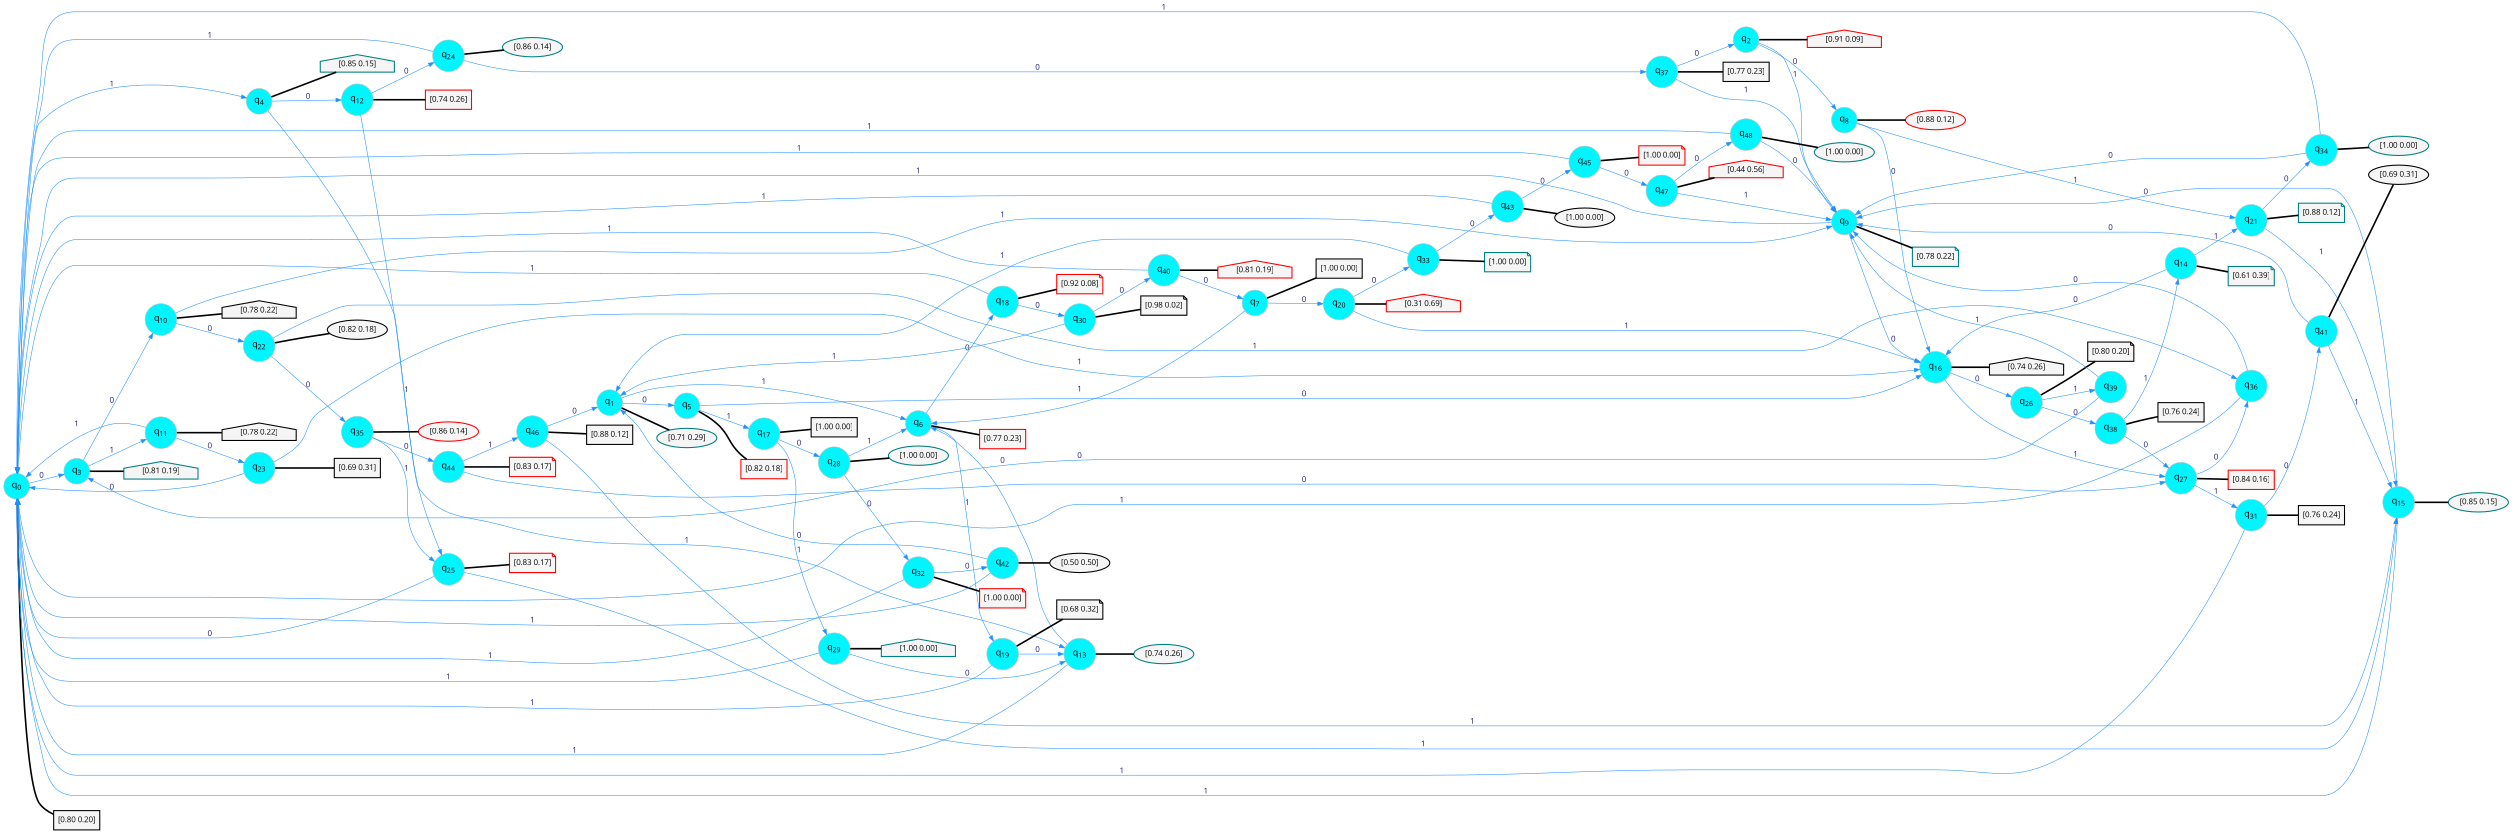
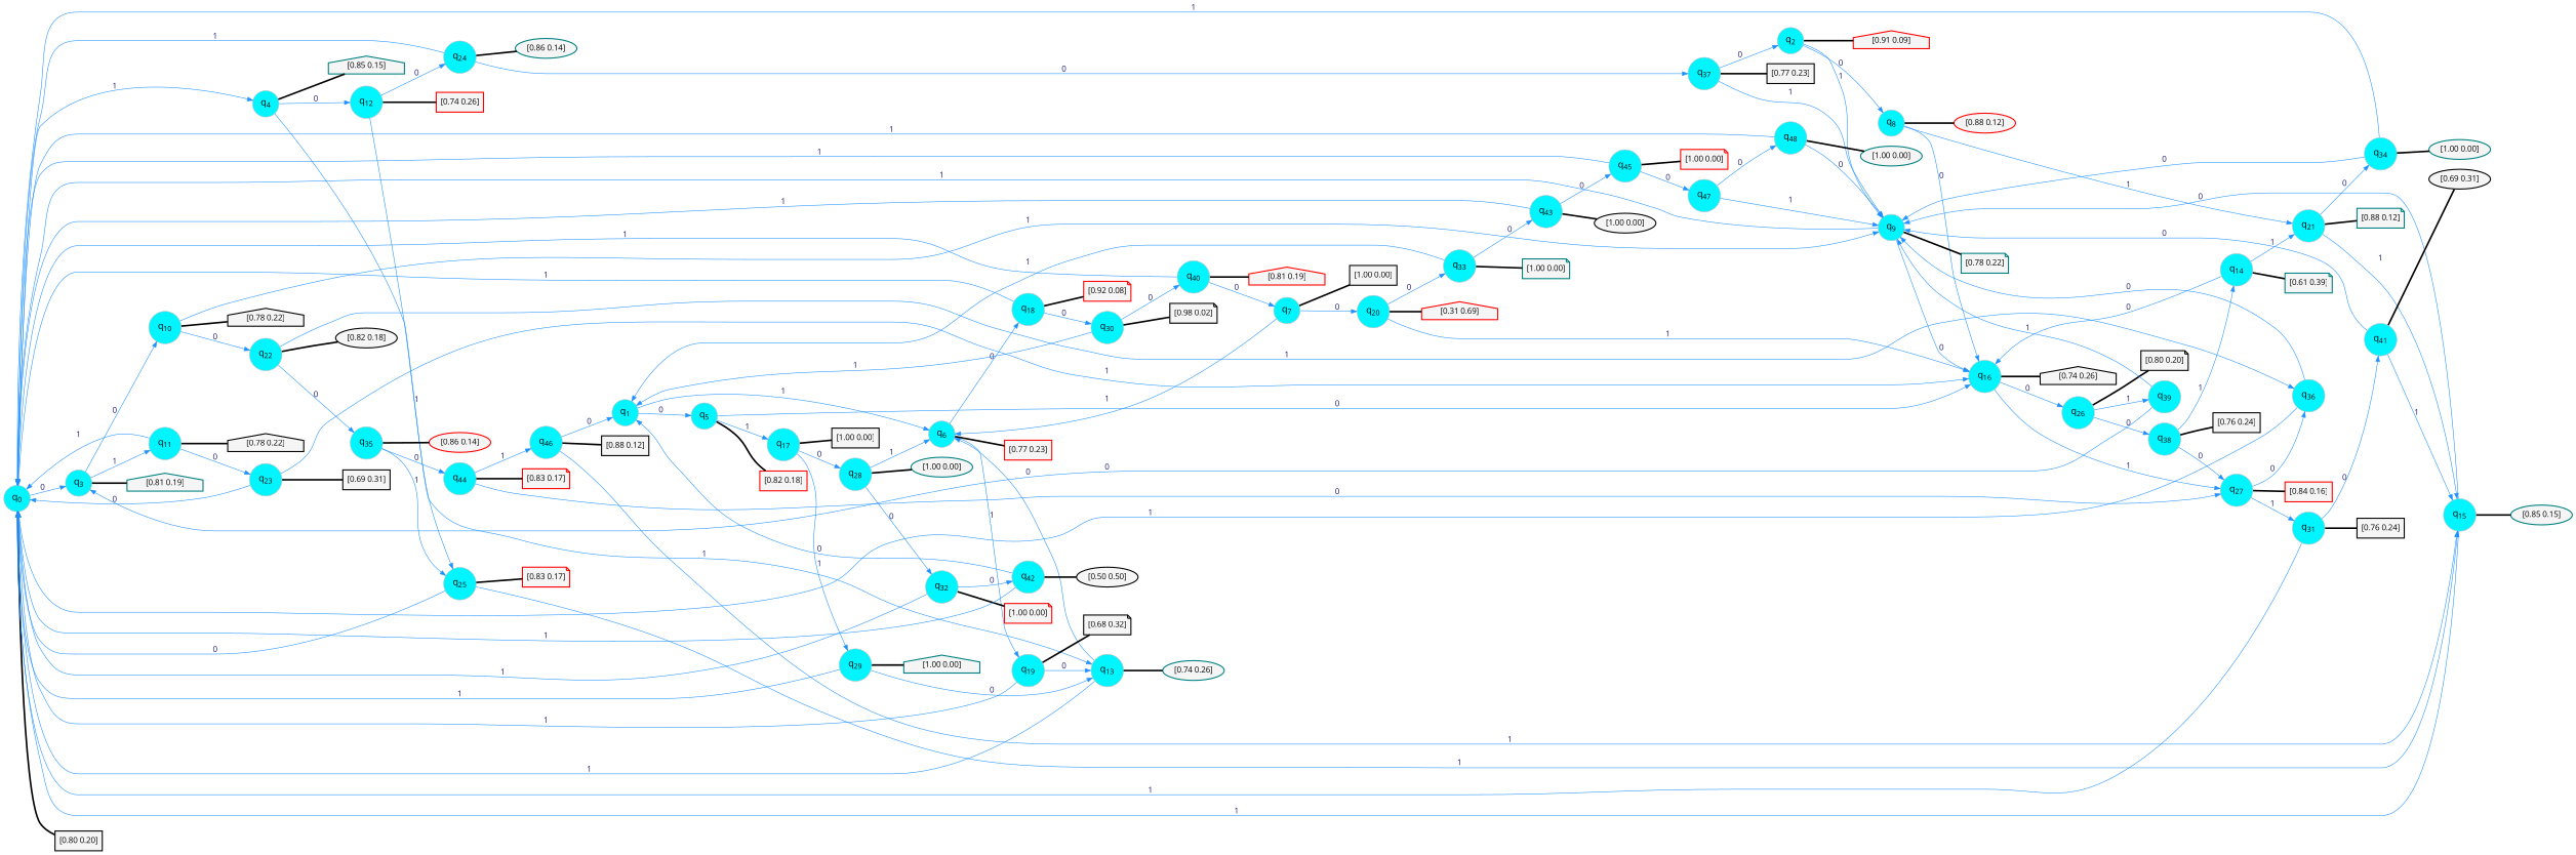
  digraph {
    fontname="Open Sans"
    rankdir=LR
    node [color=gray fillcolor=turquoise1 fontcolor=black fontname="Open Sans" fontsize=16 fontweight=bold shape=circle style=filled]
    edge [arrowsize=1 color=dodgerblue1 fontcolor=midnightblue fontname="Open Sans" fontweight=bold penwidth=1 style=solid weight=20]
    n1 [label=<q<SUB>0</SUB>>]
    n2 [label=<q<SUB>3</SUB>>]
    n3 [label=<q<SUB>4</SUB>>]
    n4 [color=black fillcolor=whitesmoke fontsize=14 label="[0.80 0.20]" penwidth=2 shape=box]
    n5 [label=<q<SUB>10</SUB>>]
    n6 [label=<q<SUB>11</SUB>>]
    n7 [color=teal fillcolor=whitesmoke fontsize=14 label="[0.81 0.19]" penwidth=2 shape=house]
    n8 [label=<q<SUB>12</SUB>>]
    n9 [label=<q<SUB>13</SUB>>]
    n10 [color=teal fillcolor=whitesmoke fontsize=14 label="[0.85 0.15]" penwidth=2 shape=house]
    n11 [label=<q<SUB>1</SUB>>]
    n12 [label=<q<SUB>5</SUB>>]
    n13 [label=<q<SUB>6</SUB>>]
-   n14 [color=teal fillcolor=whitesmoke fontsize=14 label="[0.71 0.29]" penwidth=2 shape=ellipse]
    n15 [label=<q<SUB>16</SUB>>]
    n16 [label=<q<SUB>17</SUB>>]
    n17 [color=red fillcolor=whitesmoke fontsize=14 label="[0.82 0.18]" penwidth=2 shape=box]
    n18 [label=<q<SUB>18</SUB>>]
    n19 [label=<q<SUB>19</SUB>>]
    n20 [color=red fillcolor=whitesmoke fontsize=14 label="[0.77 0.23]" penwidth=2 shape=box]
    n21 [label=<q<SUB>2</SUB>>]
    n22 [label=<q<SUB>8</SUB>>]
    n23 [label=<q<SUB>9</SUB>>]
    n24 [color=red fillcolor=whitesmoke fontsize=14 label="[0.91 0.09]" penwidth=2 shape=house]
    n25 [label=<q<SUB>21</SUB>>]
    n26 [color=red fillcolor=whitesmoke fontsize=14 label="[0.88 0.12]" penwidth=2 shape=ellipse]
    n27 [color=teal fillcolor=whitesmoke fontsize=14 label="[0.78 0.22]" penwidth=2 shape=note]
    n28 [label=<q<SUB>22</SUB>>]
    n29 [color=black fillcolor=whitesmoke fontsize=14 label="[0.78 0.22]" penwidth=2 shape=house]
    n30 [label=<q<SUB>23</SUB>>]
    n31 [color=black fillcolor=whitesmoke fontsize=14 label="[0.78 0.22]" penwidth=2 shape=house]
    n32 [label=<q<SUB>24</SUB>>]
    n33 [label=<q<SUB>25</SUB>>]
    n34 [color=red fillcolor=whitesmoke fontsize=14 label="[0.74 0.26]" penwidth=2 shape=box]
    n35 [color=teal fillcolor=whitesmoke fontsize=14 label="[0.74 0.26]" penwidth=2 shape=ellipse]
    n36 [label=<q<SUB>26</SUB>>]
    n37 [label=<q<SUB>27</SUB>>]
    n38 [color=black fillcolor=whitesmoke fontsize=14 label="[0.74 0.26]" penwidth=2 shape=house]
    n39 [label=<q<SUB>28</SUB>>]
    n40 [label=<q<SUB>29</SUB>>]
    n41 [color=black fillcolor=whitesmoke fontsize=14 label="[1.00 0.00]" penwidth=2 shape=box]
    n42 [label=<q<SUB>30</SUB>>]
    n43 [color=red fillcolor=whitesmoke fontsize=14 label="[0.92 0.08]" penwidth=2 shape=note]
    n44 [color=black fillcolor=whitesmoke fontsize=14 label="[0.68 0.32]" penwidth=2 shape=note]
    n45 [label=<q<SUB>7</SUB>>]
    n46 [label=<q<SUB>20</SUB>>]
    n47 [color=black fillcolor=whitesmoke fontsize=14 label="[1.00 0.00]" penwidth=2 shape=box]
    n48 [label=<q<SUB>33</SUB>>]
    n49 [color=red fillcolor=whitesmoke fontsize=14 label="[0.31 0.69]" penwidth=2 shape=house]
    n50 [label=<q<SUB>15</SUB>>]
    n51 [label=<q<SUB>34</SUB>>]
    n52 [color=teal fillcolor=whitesmoke fontsize=14 label="[0.88 0.12]" penwidth=2 shape=note]
    n53 [label=<q<SUB>35</SUB>>]
    n54 [label=<q<SUB>36</SUB>>]
    n55 [color=black fillcolor=whitesmoke fontsize=14 label="[0.82 0.18]" penwidth=2 shape=ellipse]
    n56 [color=black fillcolor=whitesmoke fontsize=14 label="[0.69 0.31]" penwidth=2 shape=box]
    n57 [label=<q<SUB>37</SUB>>]
    n58 [color=teal fillcolor=whitesmoke fontsize=14 label="[0.86 0.14]" penwidth=2 shape=ellipse]
    n59 [color=red fillcolor=whitesmoke fontsize=14 label="[0.83 0.17]" penwidth=2 shape=note]
    n60 [label=<q<SUB>14</SUB>>]
    n61 [color=teal fillcolor=whitesmoke fontsize=14 label="[0.61 0.39]" penwidth=2 shape=note]
    n62 [color=teal fillcolor=whitesmoke fontsize=14 label="[0.85 0.15]" penwidth=2 shape=ellipse]
    n63 [label=<q<SUB>38</SUB>>]
    n64 [label=<q<SUB>39</SUB>>]
    n65 [color=black fillcolor=whitesmoke fontsize=14 label="[0.80 0.20]" penwidth=2 shape=note]
    n66 [label=<q<SUB>31</SUB>>]
    n67 [color=red fillcolor=whitesmoke fontsize=14 label="[0.84 0.16]" penwidth=2 shape=box]
    n68 [label=<q<SUB>32</SUB>>]
    n69 [color=teal fillcolor=whitesmoke fontsize=14 label="[1.00 0.00]" penwidth=2 shape=ellipse]
    n70 [color=teal fillcolor=whitesmoke fontsize=14 label="[1.00 0.00]" penwidth=2 shape=house]
    n71 [label=<q<SUB>40</SUB>>]
    n72 [color=black fillcolor=whitesmoke fontsize=14 label="[0.98 0.02]" penwidth=2 shape=note]
    n73 [label=<q<SUB>43</SUB>>]
    n74 [color=teal fillcolor=whitesmoke fontsize=14 label="[1.00 0.00]" penwidth=2 shape=note]
    n75 [color=teal fillcolor=whitesmoke fontsize=14 label="[1.00 0.00]" penwidth=2 shape=ellipse]
    n76 [label=<q<SUB>44</SUB>>]
    n77 [color=red fillcolor=whitesmoke fontsize=14 label="[0.86 0.14]" penwidth=2 shape=ellipse]
    n78 [color=black fillcolor=whitesmoke fontsize=14 label="[0.77 0.23]" penwidth=2 shape=box]
    n79 [color=black fillcolor=whitesmoke fontsize=14 label="[0.76 0.24]" penwidth=2 shape=box]
    n80 [label=<q<SUB>41</SUB>>]
    n81 [color=black fillcolor=whitesmoke fontsize=14 label="[0.76 0.24]" penwidth=2 shape=box]
    n82 [label=<q<SUB>42</SUB>>]
    n83 [color=red fillcolor=whitesmoke fontsize=14 label="[1.00 0.00]" penwidth=2 shape=note]
    n84 [color=red fillcolor=whitesmoke fontsize=14 label="[0.81 0.19]" penwidth=2 shape=house]
    n85 [color=black fillcolor=whitesmoke fontsize=14 label="[0.69 0.31]" penwidth=2 shape=ellipse]
    n86 [color=black fillcolor=whitesmoke fontsize=14 label="[0.50 0.50]" penwidth=2 shape=ellipse]
    n87 [label=<q<SUB>45</SUB>>]
    n88 [color=black fillcolor=whitesmoke fontsize=14 label="[1.00 0.00]" penwidth=2 shape=ellipse]
    n89 [label=<q<SUB>46</SUB>>]
    n90 [color=red fillcolor=whitesmoke fontsize=14 label="[0.83 0.17]" penwidth=2 shape=note]
    n91 [label=<q<SUB>47</SUB>>]
    n92 [color=red fillcolor=whitesmoke fontsize=14 label="[1.00 0.00]" penwidth=2 shape=note]
    n93 [color=black fillcolor=whitesmoke fontsize=14 label="[0.88 0.12]" penwidth=2 shape=box]
    n94 [label=<q<SUB>48</SUB>>]
-   n95 [color=red fillcolor=whitesmoke fontsize=14 label="[0.44 0.56]" penwidth=2 shape=house]
    n96 [color=teal fillcolor=whitesmoke fontsize=14 label="[1.00 0.00]" penwidth=2 shape=ellipse]
    n1 -> n2 [label=0]
    n1 -> n3 [label=1]
    n1 -> n4 [arrowhead=none color=black penwidth=3]
    n2 -> n5 [label=0]
    n2 -> n6 [label=1]
    n2 -> n7 [arrowhead=none color=black penwidth=3]
    n3 -> n8 [label=0]
    n3 -> n9 [label=1]
    n3 -> n10 [arrowhead=none color=black penwidth=3]
    n5 -> n23 [label=1]
    n5 -> n28 [label=0]
    n5 -> n29 [arrowhead=none color=black penwidth=3]
    n6 -> n1 [label=1]
    n6 -> n30 [label=0]
    n6 -> n31 [arrowhead=none color=black penwidth=3]
    n8 -> n32 [label=0]
    n8 -> n33 [label=1]
    n8 -> n34 [arrowhead=none color=black penwidth=3]
    n9 -> n1 [label=1]
    n9 -> n13 [label=0]
    n9 -> n35 [arrowhead=none color=black penwidth=3]
    n11 -> n12 [label=0]
    n11 -> n13 [label=1]
-   n11 -> n14 [arrowhead=none color=black penwidth=3]
    n12 -> n15 [label=0]
    n12 -> n16 [label=1]
    n12 -> n17 [arrowhead=none color=black penwidth=3]
    n13 -> n18 [label=0]
    n13 -> n19 [label=1]
    n13 -> n20 [arrowhead=none color=black penwidth=3]
    n15 -> n36 [label=0]
    n15 -> n37 [label=1]
    n15 -> n38 [arrowhead=none color=black penwidth=3]
    n16 -> n39 [label=0]
    n16 -> n40 [label=1]
    n16 -> n41 [arrowhead=none color=black penwidth=3]
    n18 -> n1 [label=1]
    n18 -> n42 [label=0]
    n18 -> n43 [arrowhead=none color=black penwidth=3]
    n19 -> n1 [label=1]
    n19 -> n9 [label=0]
    n19 -> n44 [arrowhead=none color=black penwidth=3]
    n21 -> n22 [label=0]
    n21 -> n23 [label=1]
    n21 -> n24 [arrowhead=none color=black penwidth=3]
    n22 -> n15 [label=0]
    n22 -> n25 [label=1]
    n22 -> n26 [arrowhead=none color=black penwidth=3]
    n23 -> n1 [label=1]
    n23 -> n15 [label=0]
    n23 -> n27 [arrowhead=none color=black penwidth=3]
    n25 -> n50 [label=1]
    n25 -> n51 [label=0]
    n25 -> n52 [arrowhead=none color=black penwidth=3]
    n28 -> n53 [label=0]
    n28 -> n54 [label=1]
    n28 -> n55 [arrowhead=none color=black penwidth=3]
    n30 -> n1 [label=0]
    n30 -> n15 [label=1]
    n30 -> n56 [arrowhead=none color=black penwidth=3]
    n32 -> n1 [label=1]
    n32 -> n57 [label=0]
    n32 -> n58 [arrowhead=none color=black penwidth=3]
    n33 -> n1 [label=0]
    n33 -> n50 [label=1]
    n33 -> n59 [arrowhead=none color=black penwidth=3]
    n36 -> n63 [label=0]
    n36 -> n64 [label=1]
    n36 -> n65 [arrowhead=none color=black penwidth=3]
    n37 -> n54 [label=0]
    n37 -> n66 [label=1]
    n37 -> n67 [arrowhead=none color=black penwidth=3]
    n39 -> n13 [label=1]
    n39 -> n68 [label=0]
    n39 -> n69 [arrowhead=none color=black penwidth=3]
    n40 -> n1 [label=1]
    n40 -> n9 [label=0]
    n40 -> n70 [arrowhead=none color=black penwidth=3]
    n42 -> n11 [label=1]
    n42 -> n71 [label=0]
    n42 -> n72 [arrowhead=none color=black penwidth=3]
    n45 -> n13 [label=1]
    n45 -> n46 [label=0]
    n45 -> n47 [arrowhead=none color=black penwidth=3]
    n46 -> n15 [label=1]
    n46 -> n48 [label=0]
    n46 -> n49 [arrowhead=none color=black penwidth=3]
    n48 -> n11 [label=1]
    n48 -> n73 [label=0]
    n48 -> n74 [arrowhead=none color=black penwidth=3]
    n50 -> n1 [label=1]
    n50 -> n23 [label=0]
    n50 -> n62 [arrowhead=none color=black penwidth=3]
    n51 -> n1 [label=1]
    n51 -> n23 [label=0]
    n51 -> n75 [arrowhead=none color=black penwidth=3]
    n53 -> n33 [label=1]
    n53 -> n76 [label=0]
    n53 -> n77 [arrowhead=none color=black penwidth=3]
    n54 -> n1 [label=1]
    n54 -> n23 [label=0]
    n57 -> n21 [label=0]
    n57 -> n23 [label=1]
    n57 -> n78 [arrowhead=none color=black penwidth=3]
    n60 -> n15 [label=0]
    n60 -> n25 [label=1]
    n60 -> n61 [arrowhead=none color=black penwidth=3]
    n63 -> n37 [label=0]
    n63 -> n60 [label=1]
    n63 -> n79 [arrowhead=none color=black penwidth=3]
    n64 -> n2 [label=0]
    n64 -> n23 [label=1]
    n66 -> n1 [label=1]
    n66 -> n80 [label=0]
    n66 -> n81 [arrowhead=none color=black penwidth=3]
    n68 -> n1 [label=1]
    n68 -> n82 [label=0]
    n68 -> n83 [arrowhead=none color=black penwidth=3]
    n71 -> n1 [label=1]
    n71 -> n45 [label=0]
    n71 -> n84 [arrowhead=none color=black penwidth=3]
    n73 -> n1 [label=1]
    n73 -> n87 [label=0]
    n73 -> n88 [arrowhead=none color=black penwidth=3]
    n76 -> n37 [label=0]
    n76 -> n89 [label=1]
    n76 -> n90 [arrowhead=none color=black penwidth=3]
    n80 -> n23 [label=0]
    n80 -> n50 [label=1]
    n80 -> n85 [arrowhead=none color=black penwidth=3]
    n82 -> n1 [label=1]
    n82 -> n11 [label=0]
    n82 -> n86 [arrowhead=none color=black penwidth=3]
    n87 -> n1 [label=1]
    n87 -> n91 [label=0]
    n87 -> n92 [arrowhead=none color=black penwidth=3]
    n89 -> n11 [label=0]
    n89 -> n50 [label=1]
    n89 -> n93 [arrowhead=none color=black penwidth=3]
    n91 -> n23 [label=1]
    n91 -> n94 [label=0]
-   n91 -> n95 [arrowhead=none color=black penwidth=3]
    n94 -> n1 [label=1]
    n94 -> n23 [label=0]
    n94 -> n96 [arrowhead=none color=black penwidth=3]
  }
